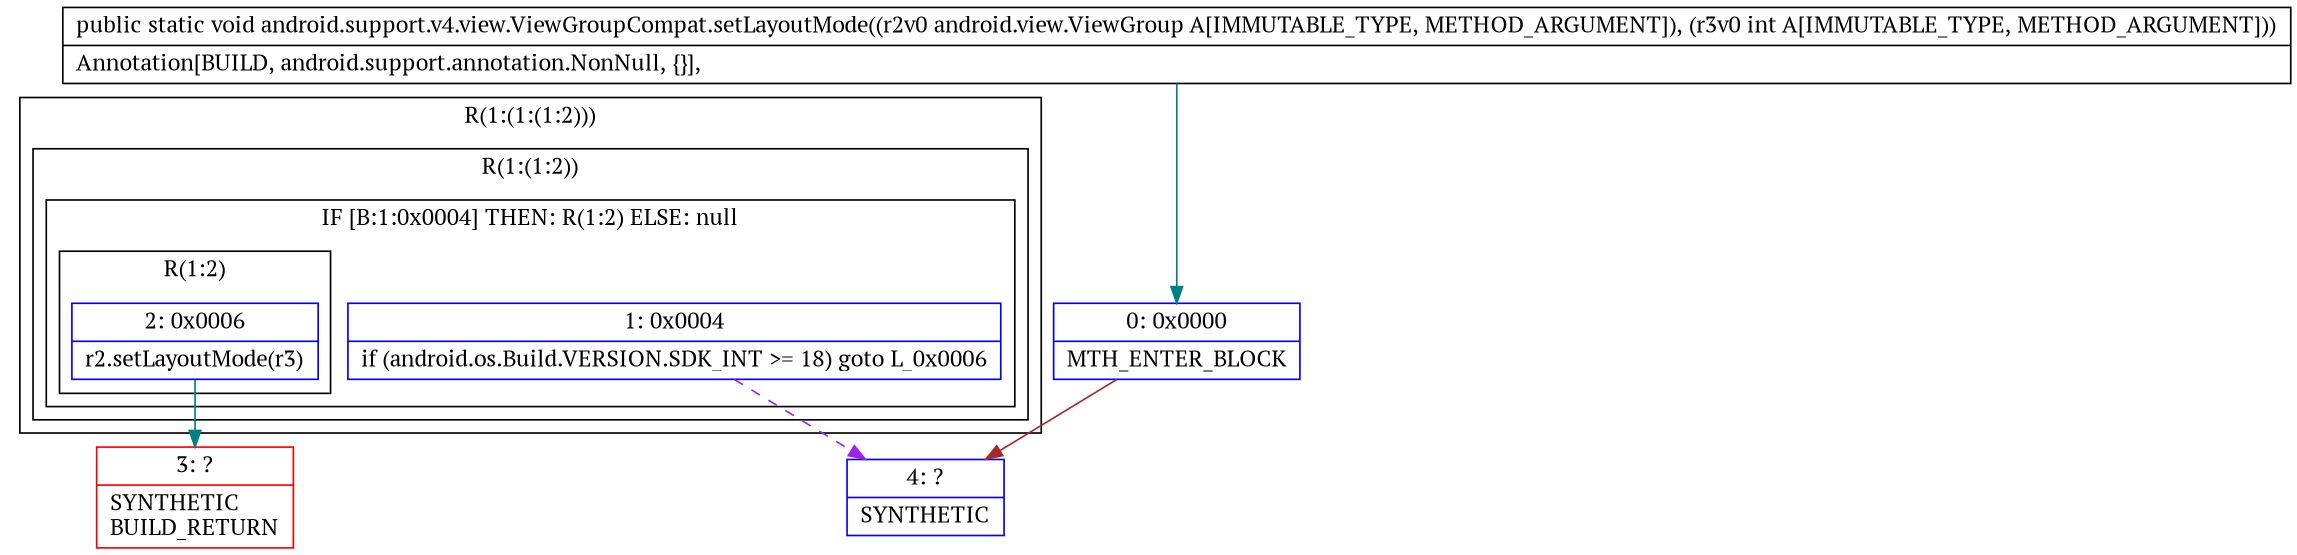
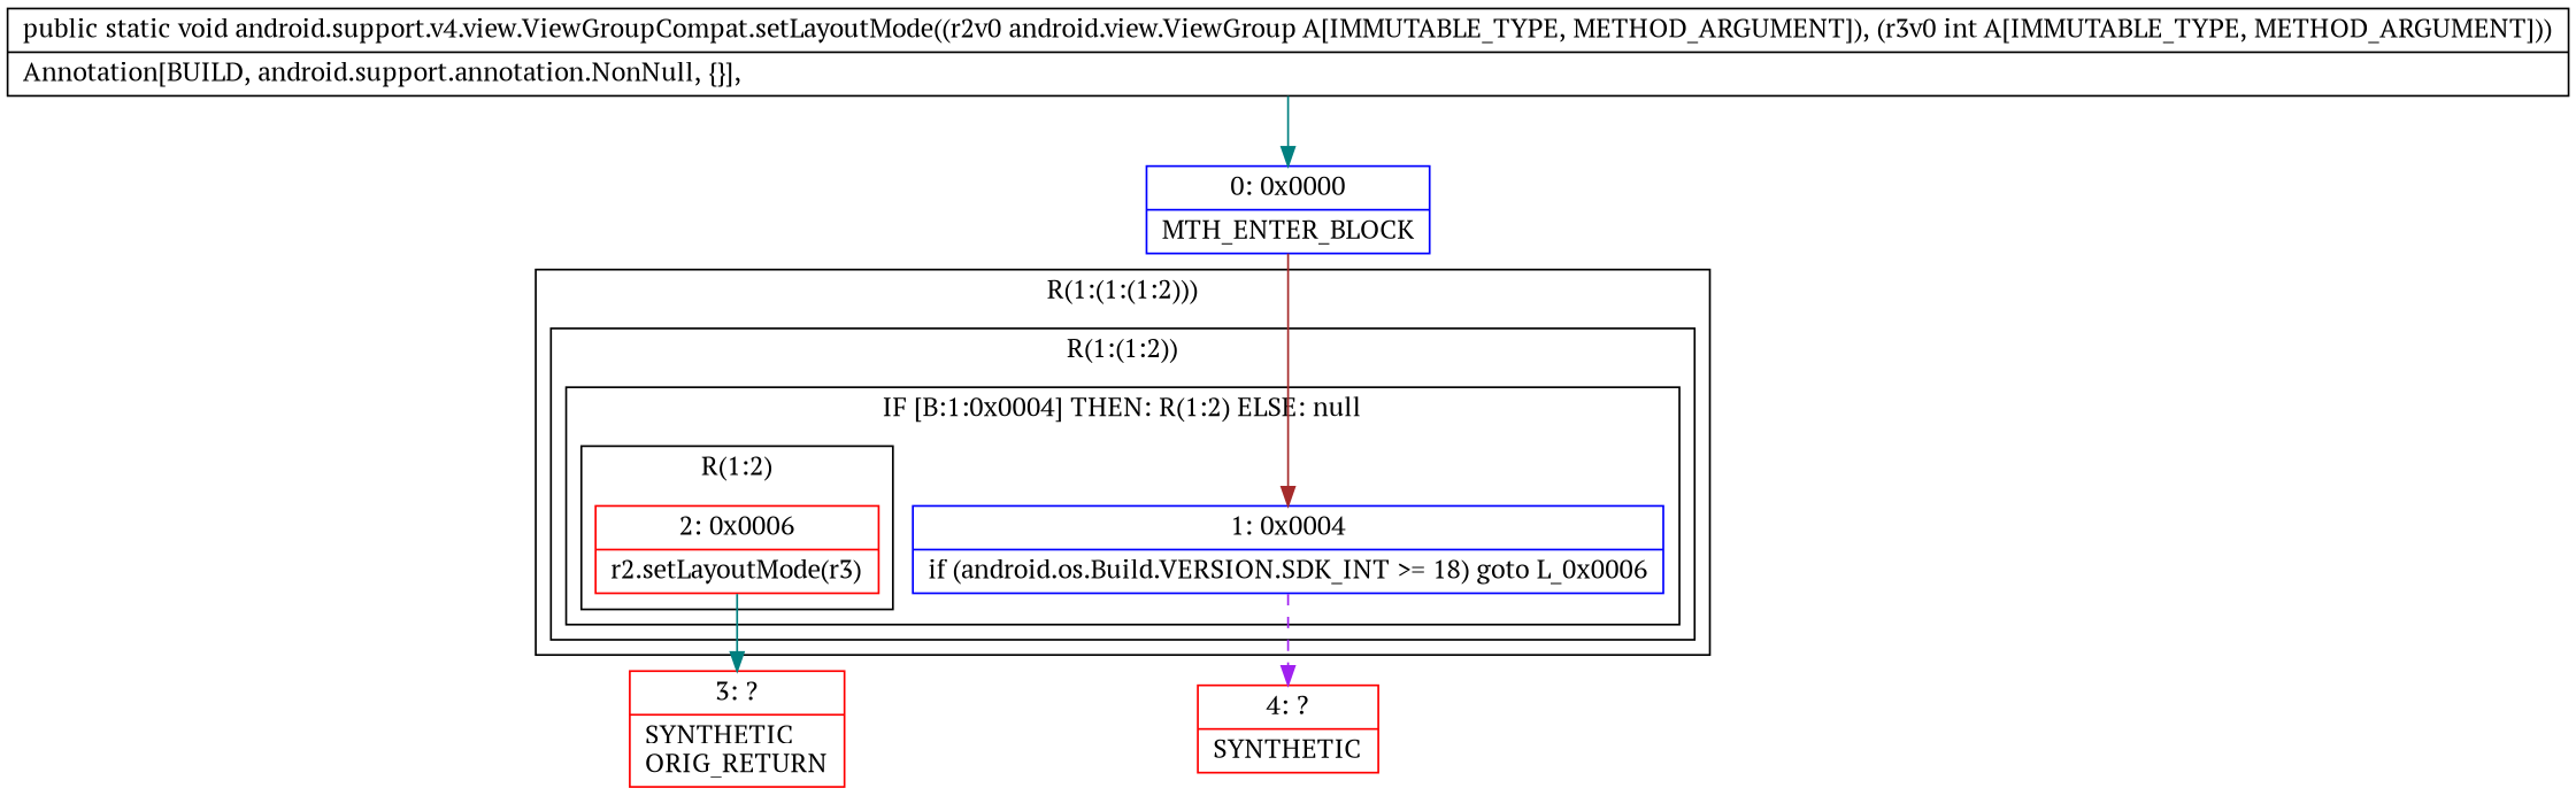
  digraph {
    fontname="PT Serif"
    node [color=blue fontname="PT Serif" shape=record]
    edge [color=teal fontname="PT Serif"]
-   n1 [label="{2\:\ 0x0006|r2.setLayoutMode(r3)\l}"]
+   n1 [color=red label="{2\:\ 0x0006|r2.setLayoutMode(r3)\l}"]
    n2 [label="{1\:\ 0x0004|if (android.os.Build.VERSION.SDK_INT \>= 18) goto L_0x0006\l}"]
-   n3 [color=red label="{3\:\ ?|SYNTHETIC\lBUILD_RETURN\l}"]
-   n4 [label="{4\:\ ?|SYNTHETIC\l}"]
+   n3 [color=red label="{3\:\ ?|SYNTHETIC\lORIG_RETURN\l}"]
+   n4 [color=red label="{4\:\ ?|SYNTHETIC\l}"]
    n5 [label="{0\:\ 0x0000|MTH_ENTER_BLOCK\l}"]
    n6 [label="{public static void android.support.v4.view.ViewGroupCompat.setLayoutMode((r2v0 android.view.ViewGroup A[IMMUTABLE_TYPE, METHOD_ARGUMENT]), (r3v0 int A[IMMUTABLE_TYPE, METHOD_ARGUMENT]))  | Annotation[BUILD, android.support.annotation.NonNull, \{\}], \l}" color=""]
    subgraph cluster_1 {
      label="R(1:(1:(1:2)))"
      subgraph cluster_2 {
        label="R(1:(1:2))"
        subgraph cluster_3 {
          label="IF [B:1:0x0004] THEN: R(1:2) ELSE: null"
          n2
          subgraph cluster_4 {
            label="R(1:2)"
            n1
          }
        }
      }
    }
    n1 -> n3
    n2 -> n4 [color=purple style=dashed]
-   n5 -> n4 [color=brown]
+   n5 -> n2 [color=brown]
    n6 -> n5
  }
